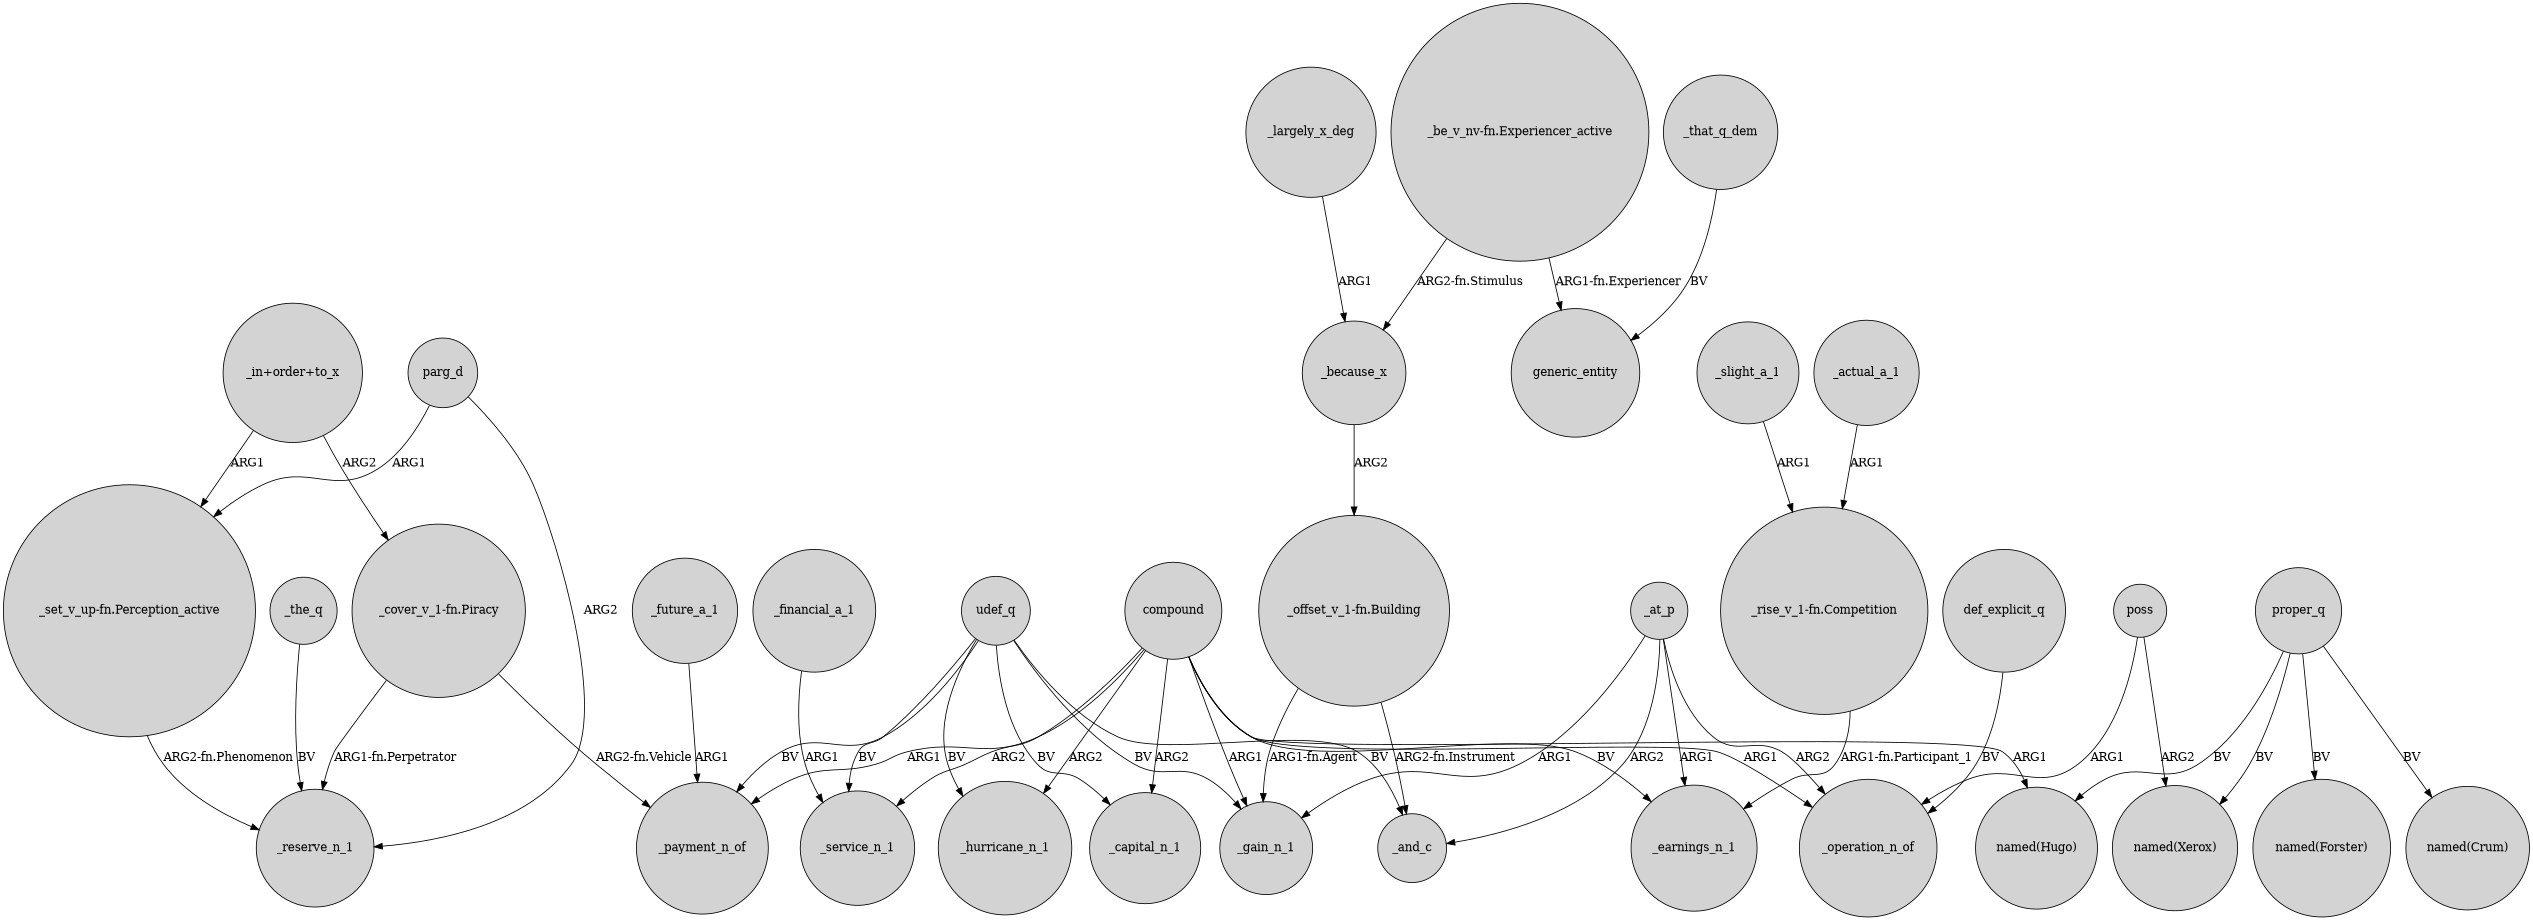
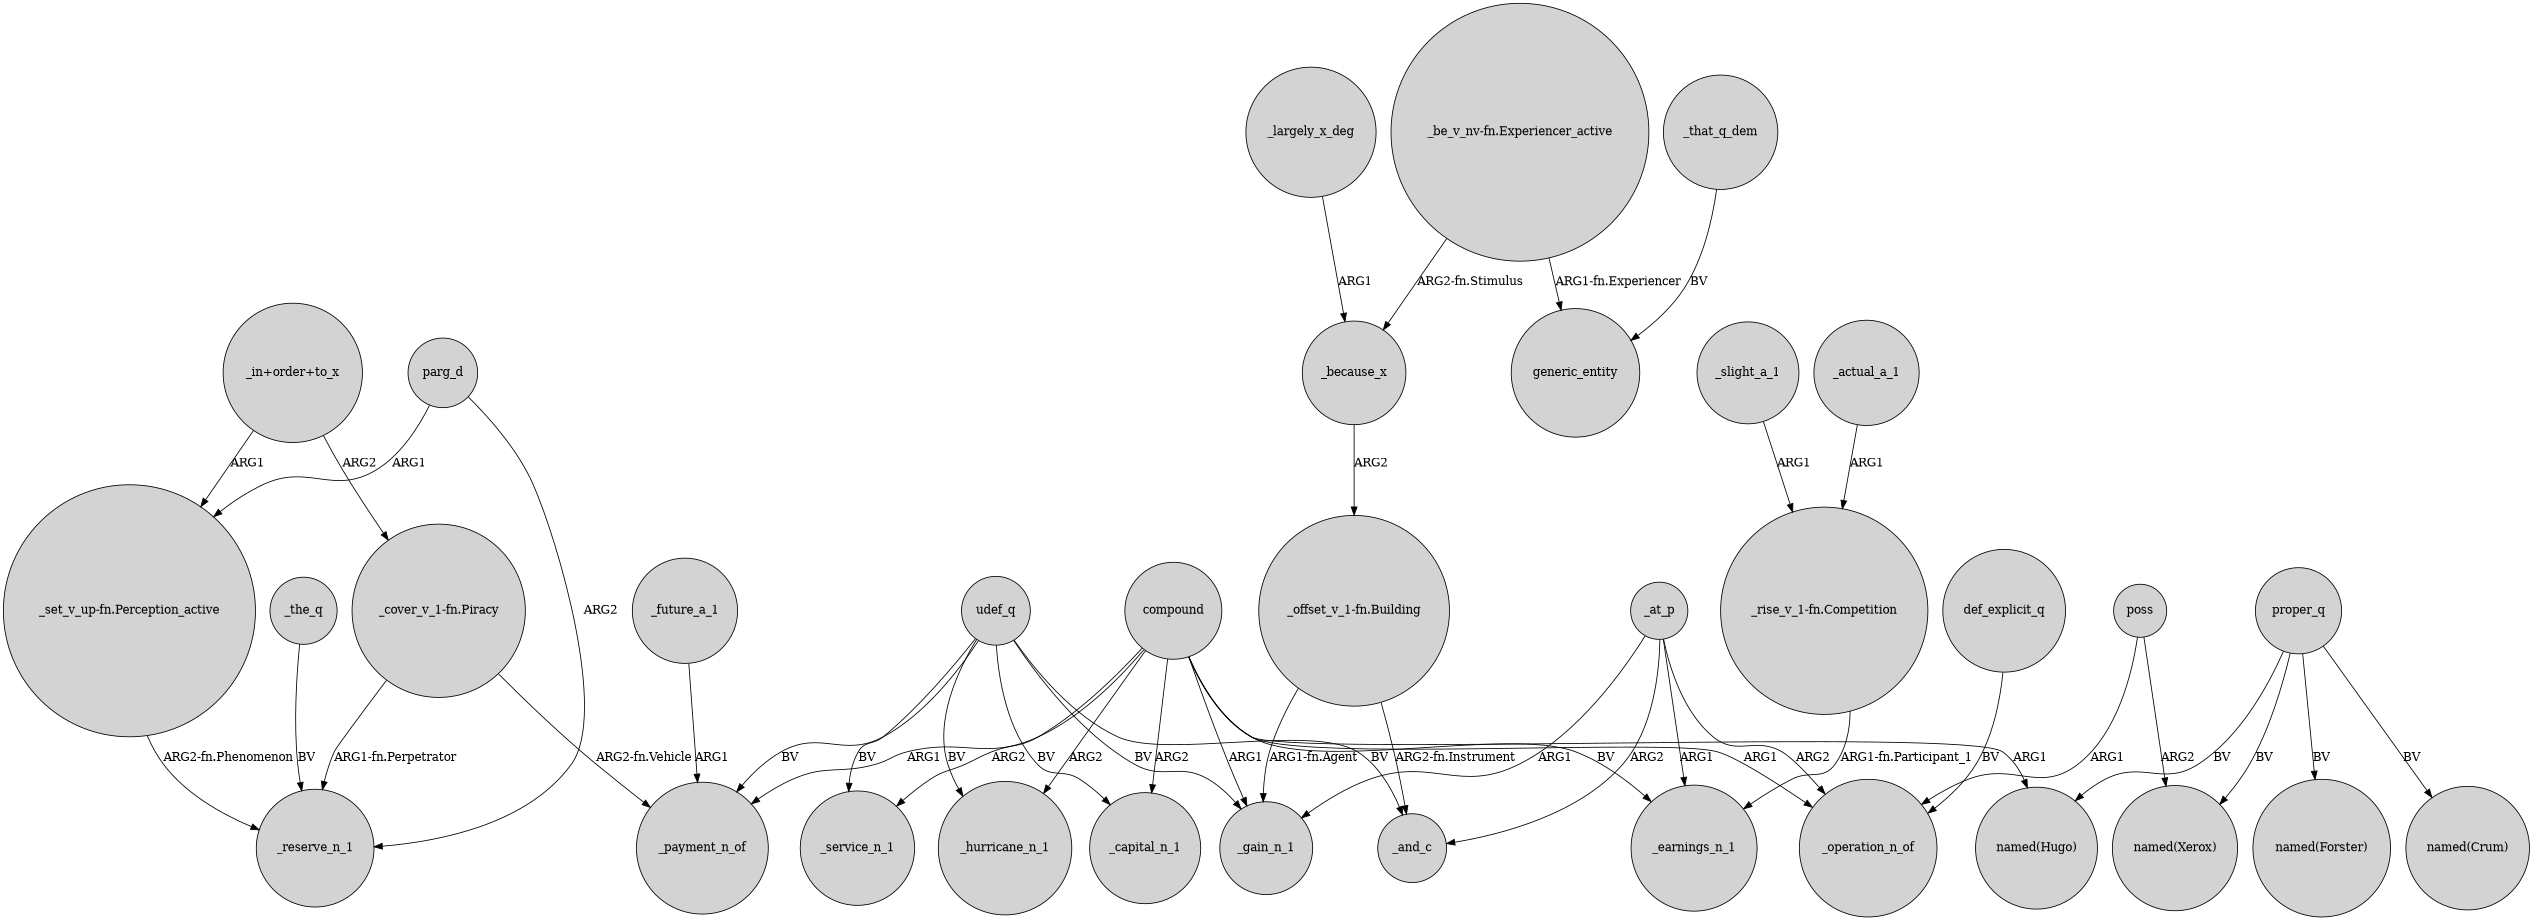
  digraph {
    node [shape=circle style=filled]
    udef_q
    _service_n_1
    _payment_n_of
    _hurricane_n_1
    _and_c
    _gain_n_1
    _capital_n_1
    _at_p
    _earnings_n_1
    _operation_n_of
    compound
    "named(Hugo)"
    _the_q
    _reserve_n_1
    "_in+order+to_x"
    "_cover_v_1-fn.Piracy"
    "_set_v_up-fn.Perception_active"
    proper_q
    "named(Crum)"
    "named(Xerox)"
    "named(Forster)"
    _actual_a_1
    "_rise_v_1-fn.Competition"
    _future_a_1
-   _financial_a_1
    parg_d
    poss
    n28 [label="_be_v_nv-fn.Experiencer_active"]
    _because_x
    generic_entity
    "_offset_v_1-fn.Building"
    _slight_a_1
    def_explicit_q
    _that_q_dem
    _largely_x_deg
    udef_q -> _service_n_1 [label=BV]
    udef_q -> _payment_n_of [label=BV]
    udef_q -> _hurricane_n_1 [label=BV]
    udef_q -> _and_c [label=BV]
    udef_q -> _gain_n_1 [label=BV]
    udef_q -> _capital_n_1 [label=BV]
    _at_p -> _and_c [label=ARG2]
    _at_p -> _gain_n_1 [label=ARG1]
    _at_p -> _earnings_n_1 [label=ARG1]
    _at_p -> _operation_n_of [label=ARG2]
    compound -> _service_n_1 [label=ARG2]
    compound -> _payment_n_of [label=ARG1]
    compound -> _hurricane_n_1 [label=ARG2]
    compound -> _gain_n_1 [label=ARG1]
    compound -> _capital_n_1 [label=ARG2]
    compound -> _earnings_n_1 [label=BV]
    compound -> _operation_n_of [label=ARG1]
    compound -> "named(Hugo)" [label=ARG1]
    _the_q -> _reserve_n_1 [label=BV]
    "_in+order+to_x" -> "_cover_v_1-fn.Piracy" [label=ARG2]
    "_in+order+to_x" -> "_set_v_up-fn.Perception_active" [label=ARG1]
    "_cover_v_1-fn.Piracy" -> _payment_n_of [label="ARG2-fn.Vehicle"]
    "_cover_v_1-fn.Piracy" -> _reserve_n_1 [label="ARG1-fn.Perpetrator"]
    "_set_v_up-fn.Perception_active" -> _reserve_n_1 [label="ARG2-fn.Phenomenon"]
    proper_q -> "named(Hugo)" [label=BV]
    proper_q -> "named(Crum)" [label=BV]
    proper_q -> "named(Xerox)" [label=BV]
    proper_q -> "named(Forster)" [label=BV]
    _actual_a_1 -> "_rise_v_1-fn.Competition" [label=ARG1]
    "_rise_v_1-fn.Competition" -> _earnings_n_1 [label="ARG1-fn.Participant_1"]
    _future_a_1 -> _payment_n_of [label=ARG1]
-   _financial_a_1 -> _service_n_1 [label=ARG1]
    parg_d -> _reserve_n_1 [label=ARG2]
    parg_d -> "_set_v_up-fn.Perception_active" [label=ARG1]
    poss -> _operation_n_of [label=ARG1]
    poss -> "named(Xerox)" [label=ARG2]
    n28 -> _because_x [label="ARG2-fn.Stimulus"]
    n28 -> generic_entity [label="ARG1-fn.Experiencer"]
    _because_x -> "_offset_v_1-fn.Building" [label=ARG2]
    "_offset_v_1-fn.Building" -> _and_c [label="ARG2-fn.Instrument"]
    "_offset_v_1-fn.Building" -> _gain_n_1 [label="ARG1-fn.Agent"]
    _slight_a_1 -> "_rise_v_1-fn.Competition" [label=ARG1]
    def_explicit_q -> _operation_n_of [label=BV]
    _that_q_dem -> generic_entity [label=BV]
    _largely_x_deg -> _because_x [label=ARG1]
  }
